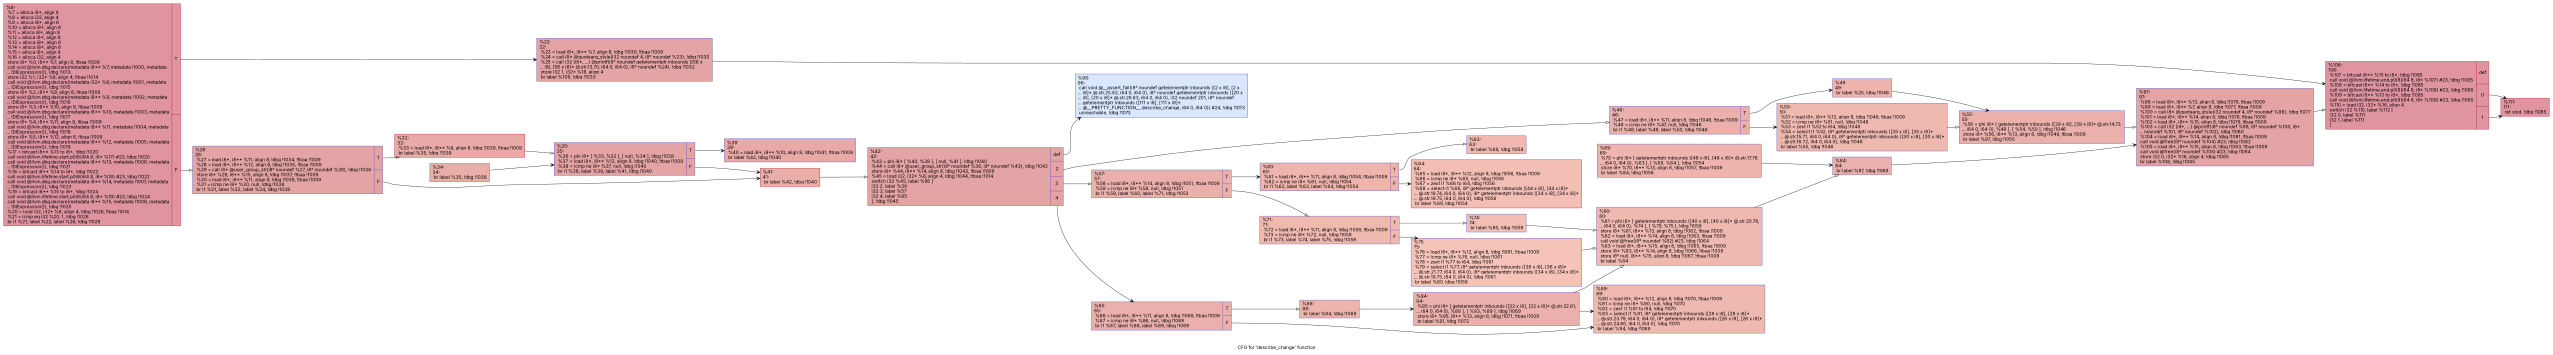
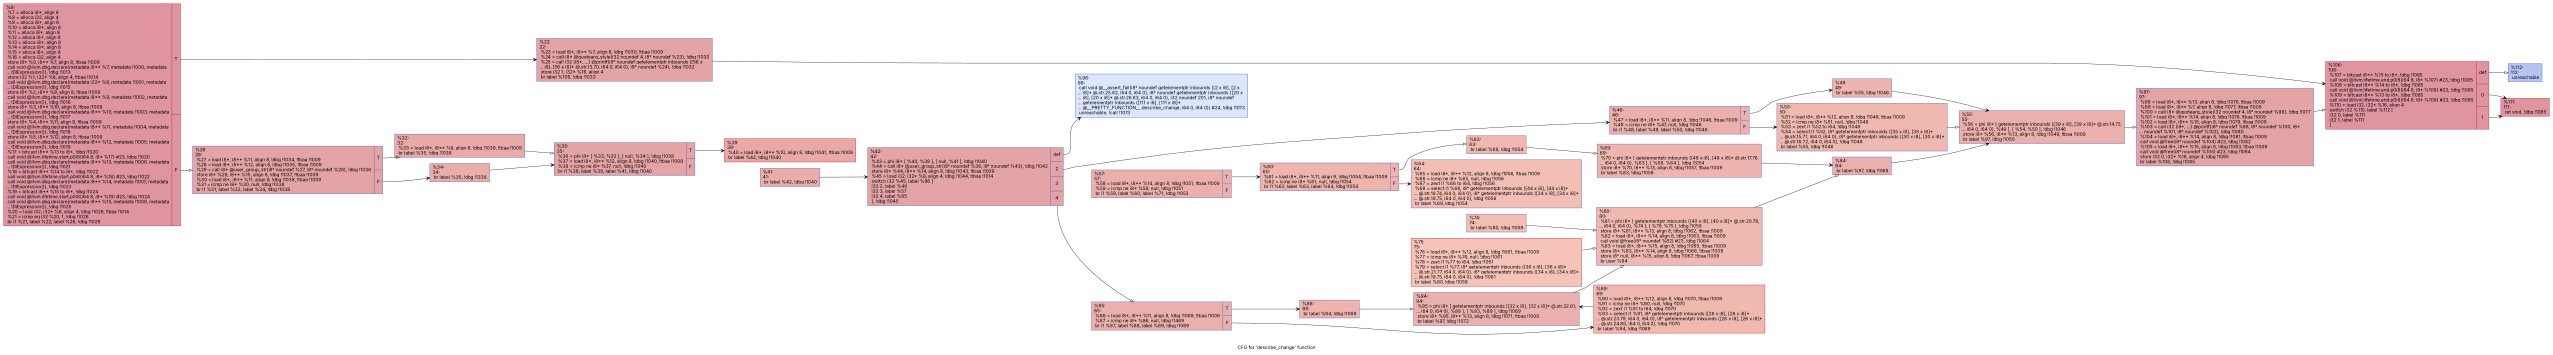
  digraph {
    fontname=Inter
    label="CFG for 'describe_change' function"
    rankdir=LR
    node [color="#3d50c3ff" fillcolor="#d24b4070" fontname=Inter shape=record style=filled]
    edge [arrowhead=vee fontname=Inter]
    n1 [color="#b70d28ff" fillcolor="#b70d2870" label="{%6:\l  %7 = alloca i8*, align 8\l  %8 = alloca i32, align 4\l  %9 = alloca i8*, align 8\l  %10 = alloca i8*, align 8\l  %11 = alloca i8*, align 8\l  %12 = alloca i8*, align 8\l  %13 = alloca i8*, align 8\l  %14 = alloca i8*, align 8\l  %15 = alloca i8*, align 8\l  %16 = alloca i32, align 4\l  store i8* %0, i8** %7, align 8, !tbaa !1009\l  call void @llvm.dbg.declare(metadata i8** %7, metadata !1000, metadata\l... !DIExpression()), !dbg !1013\l  store i32 %1, i32* %8, align 4, !tbaa !1014\l  call void @llvm.dbg.declare(metadata i32* %8, metadata !1001, metadata\l... !DIExpression()), !dbg !1015\l  store i8* %2, i8** %9, align 8, !tbaa !1009\l  call void @llvm.dbg.declare(metadata i8** %9, metadata !1002, metadata\l... !DIExpression()), !dbg !1016\l  store i8* %3, i8** %10, align 8, !tbaa !1009\l  call void @llvm.dbg.declare(metadata i8** %10, metadata !1003, metadata\l... !DIExpression()), !dbg !1017\l  store i8* %4, i8** %11, align 8, !tbaa !1009\l  call void @llvm.dbg.declare(metadata i8** %11, metadata !1004, metadata\l... !DIExpression()), !dbg !1018\l  store i8* %5, i8** %12, align 8, !tbaa !1009\l  call void @llvm.dbg.declare(metadata i8** %12, metadata !1005, metadata\l... !DIExpression()), !dbg !1019\l  %17 = bitcast i8** %13 to i8*, !dbg !1020\l  call void @llvm.lifetime.start.p0i8(i64 8, i8* %17) #23, !dbg !1020\l  call void @llvm.dbg.declare(metadata i8** %13, metadata !1006, metadata\l... !DIExpression()), !dbg !1021\l  %18 = bitcast i8** %14 to i8*, !dbg !1022\l  call void @llvm.lifetime.start.p0i8(i64 8, i8* %18) #23, !dbg !1022\l  call void @llvm.dbg.declare(metadata i8** %14, metadata !1007, metadata\l... !DIExpression()), !dbg !1023\l  %19 = bitcast i8** %15 to i8*, !dbg !1024\l  call void @llvm.lifetime.start.p0i8(i64 8, i8* %19) #23, !dbg !1024\l  call void @llvm.dbg.declare(metadata i8** %15, metadata !1008, metadata\l... !DIExpression()), !dbg !1025\l  %20 = load i32, i32* %8, align 4, !dbg !1026, !tbaa !1014\l  %21 = icmp eq i32 %20, 1, !dbg !1028\l  br i1 %21, label %22, label %26, !dbg !1029\l|{<s0>T|<s1>F}}"]
    n2 [fillcolor="#c32e3170" label="{%22:\l22:                                               \l  %23 = load i8*, i8** %7, align 8, !dbg !1030, !tbaa !1009\l  %24 = call i8* @quotearg_style(i32 noundef 4, i8* noundef %23), !dbg !1030\l  %25 = call i32 (i8*, ...) @printf(i8* noundef getelementptr inbounds ([56 x\l... i8], [56 x i8]* @.str.13.70, i64 0, i64 0), i8* noundef %24), !dbg !1032\l  store i32 1, i32* %16, align 4\l  br label %106, !dbg !1033\l}"]
    n3 [fillcolor="#c32e3170" label="{%26:\l26:                                               \l  %27 = load i8*, i8** %11, align 8, !dbg !1034, !tbaa !1009\l  %28 = load i8*, i8** %12, align 8, !dbg !1035, !tbaa !1009\l  %29 = call i8* @user_group_str(i8* noundef %27, i8* noundef %28), !dbg !1036\l  store i8* %29, i8** %15, align 8, !dbg !1037, !tbaa !1009\l  %30 = load i8*, i8** %11, align 8, !dbg !1038, !tbaa !1009\l  %31 = icmp ne i8* %30, null, !dbg !1038\l  br i1 %31, label %32, label %34, !dbg !1038\l|{<s0>T|<s1>F}}"]
    n4 [color="#b70d28ff" fillcolor="#b70d2870" label="{%106:\l106:                                              \l  %107 = bitcast i8** %15 to i8*, !dbg !1085\l  call void @llvm.lifetime.end.p0i8(i64 8, i8* %107) #23, !dbg !1085\l  %108 = bitcast i8** %14 to i8*, !dbg !1085\l  call void @llvm.lifetime.end.p0i8(i64 8, i8* %108) #23, !dbg !1085\l  %109 = bitcast i8** %13 to i8*, !dbg !1085\l  call void @llvm.lifetime.end.p0i8(i64 8, i8* %109) #23, !dbg !1085\l  %110 = load i32, i32* %16, align 4\l  switch i32 %110, label %112 [\l    i32 0, label %111\l    i32 1, label %111\l  ]\l|{<s0>def|<s1>0|<s2>1}}"]
-   n5 [color="#b70d28ff" fillcolor="#ca3b3770" label="{%32:\l32:                                               \l  %33 = load i8*, i8** %9, align 8, !dbg !1039, !tbaa !1009\l  br label %35, !dbg !1038\l}"]
-   n6 [fillcolor="#d0473d70" label="{%34:\l34:                                               \l  br label %35, !dbg !1038\l}"]
+   n5 [fillcolor="#ca3b3770" label="{%32:\l32:                                               \l  %33 = load i8*, i8** %9, align 8, !dbg !1039, !tbaa !1009\l  br label %35, !dbg !1038\l}"]
+   n6 [fillcolor="#d0473d70" label="{%34:\l34:                                               \l  br label %35, !dbg !1338\l}"]
+   n7 [fillcolor="#5977e370" label="{%112:\l112:                                              \l  unreachable\l}"]
    n8 [color="#b70d28ff" fillcolor="#b70d2870" label="{%111:\l111:                                              \l  ret void, !dbg !1085\l}"]
    n9 [fillcolor="#c32e3170" label="{%35:\l35:                                               \l  %36 = phi i8* [ %33, %32 ], [ null, %34 ], !dbg !1038\l  %37 = load i8*, i8** %12, align 8, !dbg !1040, !tbaa !1009\l  %38 = icmp ne i8* %37, null, !dbg !1040\l  br i1 %38, label %39, label %41, !dbg !1040\l|{<s0>T|<s1>F}}"]
-   n10 [fillcolor="#ca3b3770" label="{%39:\l39:                                               \l  %40 = load i8*, i8** %10, align 8, !dbg !1041, !tbaa !1009\l  br label %42, !dbg !1040\l}"]
-   n11 [color="#b70d28ff" fillcolor="#d0473d70" label="{%41:\l41:                                               \l  br label %42, !dbg !1040\l}"]
-   n12 [fillcolor="#c32e3170" label="{%42:\l42:                                               \l  %43 = phi i8* [ %40, %39 ], [ null, %41 ], !dbg !1040\l  %44 = call i8* @user_group_str(i8* noundef %36, i8* noundef %43), !dbg !1042\l  store i8* %44, i8** %14, align 8, !dbg !1043, !tbaa !1009\l  %45 = load i32, i32* %8, align 4, !dbg !1044, !tbaa !1014\l  switch i32 %45, label %96 [\l    i32 2, label %36\l    i32 3, label %57\l    i32 4, label %85\l  ], !dbg !1045\l|{<s0>def|<s1>2|<s2>3|<s3>4}}"]
-   n13 [fillcolor="#abc8fd70" label="{%96:\l96:                                               \l  call void @__assert_fail(i8* noundef getelementptr inbounds ([2 x i8], [2 x\l... i8]* @.str.25.82, i64 0, i64 0), i8* noundef getelementptr inbounds ([20 x\l... i8], [20 x i8]* @.str.26.83, i64 0, i64 0), i32 noundef 201, i8* noundef\l... getelementptr inbounds ([111 x i8], [111 x i8]*\l... @__PRETTY_FUNCTION__.describe_change, i64 0, i64 0)) #24, !dbg !1073\l  unreachable, !dbg !1073\l}"]
+   n10 [color="#b70d28ff" fillcolor="#ca3b3770" label="{%39:\l39:                                               \l  %40 = load i8*, i8** %10, align 8, !dbg !1041, !tbaa !1009\l  br label %42, !dbg !1040\l}"]
+   n11 [fillcolor="#d0473d70" label="{%41:\l41:                                               \l  br label %42, !dbg !1040\l}"]
+   n12 [fillcolor="#c32e3170" label="{%42:\l42:                                               \l  %43 = phi i8* [ %40, %39 ], [ null, %41 ], !dbg !1040\l  %44 = call i8* @user_group_str(i8* noundef %36, i8* noundef %43), !dbg !1042\l  store i8* %44, i8** %14, align 8, !dbg !1043, !tbaa !1009\l  %45 = load i32, i32* %8, align 4, !dbg !1044, !tbaa !1014\l  switch i32 %45, label %96 [\l    i32 2, label %46\l    i32 3, label %57\l    i32 4, label %85\l  ], !dbg !1045\l|{<s0>def|<s1>2|<s2>3|<s3>4}}"]
+   n13 [fillcolor="#abc8fd70" label="{%96:\l96:                                               \l  call void @__assert_fail(i8* noundef getelementptr inbounds ([2 x i8], [2 x\l... i8]* @.str.25.82, i64 0, i64 0), i8* noundef getelementptr inbounds ([20 x\l... i8], [20 x i8]* @.str.26.83, i64 0, i64 0), i32 noundef 201, i8* noundef\l... getelementptr inbounds ([111 x i8], [111 x i8]*\l... @__PRETTY_FUNCTION__.describe_change, i64 0, i64 0)) #24, !dbg !1073\l  unreachable, !call !1073\l}"]
    n14 [label="{%46:\l46:                                               \l  %47 = load i8*, i8** %11, align 8, !dbg !1046, !tbaa !1009\l  %48 = icmp ne i8* %47, null, !dbg !1046\l  br i1 %48, label %49, label %50, !dbg !1046\l|{<s0>T|<s1>F}}"]
    n15 [label="{%57:\l57:                                               \l  %58 = load i8*, i8** %14, align 8, !dbg !1051, !tbaa !1009\l  %59 = icmp ne i8* %58, null, !dbg !1051\l  br i1 %59, label %60, label %71, !dbg !1053\l|{<s0>T|<s1>F}}"]
-   n16 [label="{%85:\l85:                                               \l  %86 = load i8*, i8** %11, align 8, !dbg !1069, !tbaa !1009\l  %87 = icmp ne i8* %86, null, !dbg !1069\l  br i1 %87, label %88, label %89, !dbg !1069\l|{<s0>T|<s1>F}}"]
-   n17 [fillcolor="#d8564670" label="{%49:\l49:                                               \l  br label %25, !dbg !1046\l}"]
+   n16 [label="{%85:\l85:                                               \l  %86 = load i8*, i8** %11, align 8, !dbg !1069, !tbaa !1009\l  %87 = icmp ne i8* %86, null, !dbg !1469\l  br i1 %87, label %88, label %89, !dbg !1069\l|{<s0>T|<s1>F}}"]
+   n17 [fillcolor="#d8564670" label="{%49:\l49:                                               \l  br label %55, !dbg !1046\l}"]
    n18 [fillcolor="#de614d70" label="{%50:\l50:                                               \l  %51 = load i8*, i8** %12, align 8, !dbg !1048, !tbaa !1009\l  %52 = icmp ne i8* %51, null, !dbg !1048\l  %53 = zext i1 %52 to i64, !dbg !1048\l  %54 = select i1 %52, i8* getelementptr inbounds ([35 x i8], [35 x i8]*\l... @.str.15.71, i64 0, i64 0), i8* getelementptr inbounds ([30 x i8], [30 x i8]*\l... @.str.16.72, i64 0, i64 0), !dbg !1048\l  br label %55, !dbg !1046\l}"]
    n19 [fillcolor="#d8564670" label="{%60:\l60:                                               \l  %61 = load i8*, i8** %11, align 8, !dbg !1054, !tbaa !1009\l  %62 = icmp ne i8* %61, null, !dbg !1054\l  br i1 %62, label %63, label %64, !dbg !1054\l|{<s0>T|<s1>F}}"]
-   n20 [fillcolor="#de614d70" label="{%71:\l71:                                               \l  %72 = load i8*, i8** %11, align 8, !dbg !1059, !tbaa !1009\l  %73 = icmp ne i8* %72, null, !dbg !1059\l  br i1 %73, label %74, label %75, !dbg !1059\l|{<s0>T|<s1>F}}"]
    n21 [fillcolor="#d8564670" label="{%88:\l88:                                               \l  br label %94, !dbg !1069\l}"]
-   n22 [fillcolor="#de614d70" label="{%89:\l89:                                               \l  %90 = load i8*, i8** %12, align 8, !dbg !1070, !tbaa !1009\l  %91 = icmp ne i8* %90, null, !dbg !1070\l  %92 = zext i1 %91 to i64, !dbg !1070\l  %93 = select i1 %91, i8* getelementptr inbounds ([28 x i8], [28 x i8]*\l... @.str.23.79, i64 0, i64 0), i8* getelementptr inbounds ([26 x i8], [26 x i8]*\l... @.str.24.80, i64 0, i64 0), !dbg !1070\l  br label %94, !dbg !1069\l}"]
+   n22 [color="#b70d28ff" fillcolor="#de614d70" label="{%89:\l89:                                               \l  %90 = load i8*, i8** %12, align 8, !dbg !1070, !tbaa !1009\l  %91 = icmp ne i8* %90, null, !dbg !1070\l  %92 = zext i1 %91 to i64, !dbg !1070\l  %93 = select i1 %91, i8* getelementptr inbounds ([28 x i8], [28 x i8]*\l... @.str.23.79, i64 0, i64 0), i8* getelementptr inbounds ([26 x i8], [26 x i8]*\l... @.str.24.80, i64 0, i64 0), !dbg !1070\l  br label %94, !dbg !1069\l}"]
    n23 [label="{%55:\l55:                                               \l  %56 = phi i8* [ getelementptr inbounds ([39 x i8], [39 x i8]* @.str.14.73,\l... i64 0, i64 0), %49 ], [ %54, %50 ], !dbg !1046\l  store i8* %56, i8** %13, align 8, !dbg !1049, !tbaa !1009\l  br label %97, !dbg !1050\l}"]
    n24 [fillcolor="#dc5d4a70" label="{%63:\l63:                                               \l  br label %69, !dbg !1054\l}"]
-   n25 [color="#b70d28ff" fillcolor="#e36c5570" label="{%64:\l64:                                               \l  %65 = load i8*, i8** %12, align 8, !dbg !1056, !tbaa !1009\l  %66 = icmp ne i8* %65, null, !dbg !1056\l  %67 = zext i1 %66 to i64, !dbg !1056\l  %68 = select i1 %66, i8* getelementptr inbounds ([44 x i8], [44 x i8]*\l... @.str.18.74, i64 0, i64 0), i8* getelementptr inbounds ([34 x i8], [34 x i8]*\l... @.str.19.75, i64 0, i64 0), !dbg !1056\l  br label %69, !dbg !1054\l}"]
+   n25 [fillcolor="#e36c5570" label="{%64:\l64:                                               \l  %65 = load i8*, i8** %12, align 8, !dbg !1056, !tbaa !1009\l  %66 = icmp ne i8* %65, null, !dbg !1056\l  %67 = zext i1 %66 to i64, !dbg !1056\l  %68 = select i1 %66, i8* getelementptr inbounds ([44 x i8], [44 x i8]*\l... @.str.18.74, i64 0, i64 0), i8* getelementptr inbounds ([34 x i8], [34 x i8]*\l... @.str.19.75, i64 0, i64 0), !dbg !1056\l  br label %69, !dbg !1054\l}"]
    n26 [fillcolor="#e36c5570" label="{%74:\l74:                                               \l  br label %80, !dbg !1059\l}"]
-   n27 [fillcolor="#e8765c70" label="{%75:\l75:                                               \l  %76 = load i8*, i8** %12, align 8, !dbg !1061, !tbaa !1009\l  %77 = icmp ne i8* %76, null, !dbg !1061\l  %78 = zext i1 %77 to i64, !dbg !1061\l  %79 = select i1 %77, i8* getelementptr inbounds ([36 x i8], [36 x i8]*\l... @.str.21.77, i64 0, i64 0), i8* getelementptr inbounds ([34 x i8], [34 x i8]*\l... @.str.19.75, i64 0, i64 0), !dbg !1061\l  br label %80, !dbg !1059\l}"]
-   n28 [label="{%94:\l94:                                               \l  %95 = phi i8* [ getelementptr inbounds ([32 x i8], [32 x i8]* @.str.22.81,\l... i64 0, i64 0), %88 ], [ %93, %89 ], !dbg !1069\l  store i8* %95, i8** %13, align 8, !dbg !1071, !tbaa !1009\l  br label %91, !dbg !1072\l}"]
+   n27 [color="#b70d28ff" fillcolor="#e8765c70" label="{%75:\l75:                                               \l  %76 = load i8*, i8** %12, align 8, !dbg !1061, !tbaa !1009\l  %77 = icmp ne i8* %76, null, !dbg !1061\l  %78 = zext i1 %77 to i64, !dbg !1061\l  %79 = select i1 %77, i8* getelementptr inbounds ([36 x i8], [36 x i8]*\l... @.str.21.77, i64 0, i64 0), i8* getelementptr inbounds ([34 x i8], [34 x i8]*\l... @.str.19.75, i64 0, i64 0), !dbg !1061\l  br label %80, !dbg !1059\l}"]
+   n28 [label="{%94:\l94:                                               \l  %95 = phi i8* [ getelementptr inbounds ([32 x i8], [32 x i8]* @.str.22.81,\l... i64 0, i64 0), %88 ], [ %93, %89 ], !dbg !1069\l  store i8* %95, i8** %13, align 8, !dbg !1071, !tbaa !1009\l  br label %97, !dbg !1072\l}"]
    n29 [fillcolor="#c32e3170" label="{%97:\l97:                                               \l  %98 = load i8*, i8** %13, align 8, !dbg !1076, !tbaa !1009\l  %99 = load i8*, i8** %7, align 8, !dbg !1077, !tbaa !1009\l  %100 = call i8* @quotearg_style(i32 noundef 4, i8* noundef %99), !dbg !1077\l  %101 = load i8*, i8** %14, align 8, !dbg !1078, !tbaa !1009\l  %102 = load i8*, i8** %15, align 8, !dbg !1079, !tbaa !1009\l  %103 = call i32 (i8*, ...) @printf(i8* noundef %98, i8* noundef %100, i8*\l... noundef %101, i8* noundef %102), !dbg !1080\l  %104 = load i8*, i8** %14, align 8, !dbg !1081, !tbaa !1009\l  call void @free(i8* noundef %104) #23, !dbg !1082\l  %105 = load i8*, i8** %15, align 8, !dbg !1083, !tbaa !1009\l  call void @free(i8* noundef %105) #23, !dbg !1084\l  store i32 0, i32* %16, align 4, !dbg !1085\l  br label %106, !dbg !1085\l}"]
-   n30 [fillcolor="#d8564670" label="{%69:\l69:                                               \l  %70 = phi i8* [ getelementptr inbounds ([48 x i8], [48 x i8]* @.str.17.76,\l... i64 0, i64 0), %63 ], [ %68, %64 ], !dbg !1054\l  store i8* %70, i8** %13, align 8, !dbg !1057, !tbaa !1009\l  br label %84, !dbg !1058\l}"]
-   n31 [fillcolor="#de614d70" label="{%80:\l80:                                               \l  %81 = phi i8* [ getelementptr inbounds ([40 x i8], [40 x i8]* @.str.20.78,\l... i64 0, i64 0), %74 ], [ %79, %75 ], !dbg !1059\l  store i8* %81, i8** %13, align 8, !dbg !1062, !tbaa !1009\l  %82 = load i8*, i8** %14, align 8, !dbg !1063, !tbaa !1009\l  call void @free(i8* noundef %82) #23, !dbg !1064\l  %83 = load i8*, i8** %15, align 8, !dbg !1065, !tbaa !1009\l  store i8* %83, i8** %14, align 8, !dbg !1066, !tbaa !1009\l  store i8* null, i8** %15, align 8, !dbg !1067, !tbaa !1009\l  br label %84\l}"]
+   n30 [fillcolor="#d8564670" label="{%69:\l69:                                               \l  %70 = phi i8* [ getelementptr inbounds ([48 x i8], [48 x i8]* @.str.17.76,\l... i64 0, i64 0), %63 ], [ %68, %64 ], !dbg !1054\l  store i8* %70, i8** %13, align 8, !dbg !1057, !tbaa !1009\l  br label %83, !dbg !1058\l}"]
+   n31 [fillcolor="#de614d70" label="{%80:\l80:                                               \l  %81 = phi i8* [ getelementptr inbounds ([40 x i8], [40 x i8]* @.str.20.78,\l... i64 0, i64 0), %74 ], [ %79, %75 ], !dbg !1059\l  store i8* %81, i8** %13, align 8, !dbg !1062, !tbaa !1009\l  %82 = load i8*, i8** %14, align 8, !dbg !1063, !tbaa !1009\l  call void @free(i8* noundef %82) #23, !dbg !1064\l  %83 = load i8*, i8** %15, align 8, !dbg !1065, !tbaa !1009\l  store i8* %83, i8** %14, align 8, !dbg !1066, !tbaa !1009\l  store i8* null, i8** %15, align 8, !dbg !1067, !tbaa !1009\l  br user %84\l}"]
    n32 [label="{%84:\l84:                                               \l  br label %97, !dbg !1068\l}"]
    n1 -> n2 [tailport=s0]
    n1 -> n3 [arrowhead=onormal tailport=s1]
    n2 -> n4
    n3 -> n5 [arrowhead=onormal tailport=s0]
-   n3 -> n11 [tailport=s1]
+   n3 -> n6 [tailport=s1]
+   n4 -> n7 [arrowhead=onormal tailport=s0]
    n4 -> n8 [tailport=s1]
    n4 -> n8 [tailport=s2]
    n5 -> n9 [arrowhead=onormal]
    n6 -> n9
    n9 -> n10 [tailport=s0]
-   n9 -> n11 [tailport=s1]
-   n11 -> n12 [arrowhead=onormal]
+   n11 -> n12
    n12 -> n13 [tailport=s0]
-   n12 -> n14 [arrowhead=onormal tailport=s1]
-   n12 -> n15 [arrowhead=onormal tailport=s2]
-   n12 -> n16 [tailport=s3]
+   n12 -> n14 [tailport=s1]
+   n12 -> n16 [arrowhead=onormal tailport=s3]
    n14 -> n17 [tailport=s0]
    n14 -> n18 [tailport=s1]
    n15 -> n19 [tailport=s0]
-   n15 -> n20 [arrowhead=onormal tailport=s1]
-   n16 -> n21 [arrowhead=onormal tailport=s0]
+   n16 -> n21 [tailport=s0]
    n16 -> n22 [tailport=s1]
    n17 -> n23
    n18 -> n23 [arrowhead=onormal]
    n19 -> n24 [arrowhead=onormal tailport=s0]
    n19 -> n25 [tailport=s1]
-   n20 -> n26 [arrowhead=onormal tailport=s0]
-   n20 -> n27 [tailport=s1]
-   n21 -> n28
-   n28 -> n22
+   n21 -> n28 [arrowhead=onormal]
+   n22 -> n28
    n23 -> n29 [arrowhead=onormal]
+   n24 -> n30 [arrowhead=onormal]
    n26 -> n31 [arrowhead=onormal]
    n27 -> n31 [arrowhead=onormal]
    n28 -> n31 [arrowhead=onormal]
    n29 -> n4 [arrowhead=onormal]
    n30 -> n32
    n31 -> n32 [arrowhead=onormal]
-   n32 -> n29
+   n32 -> n23
  }
